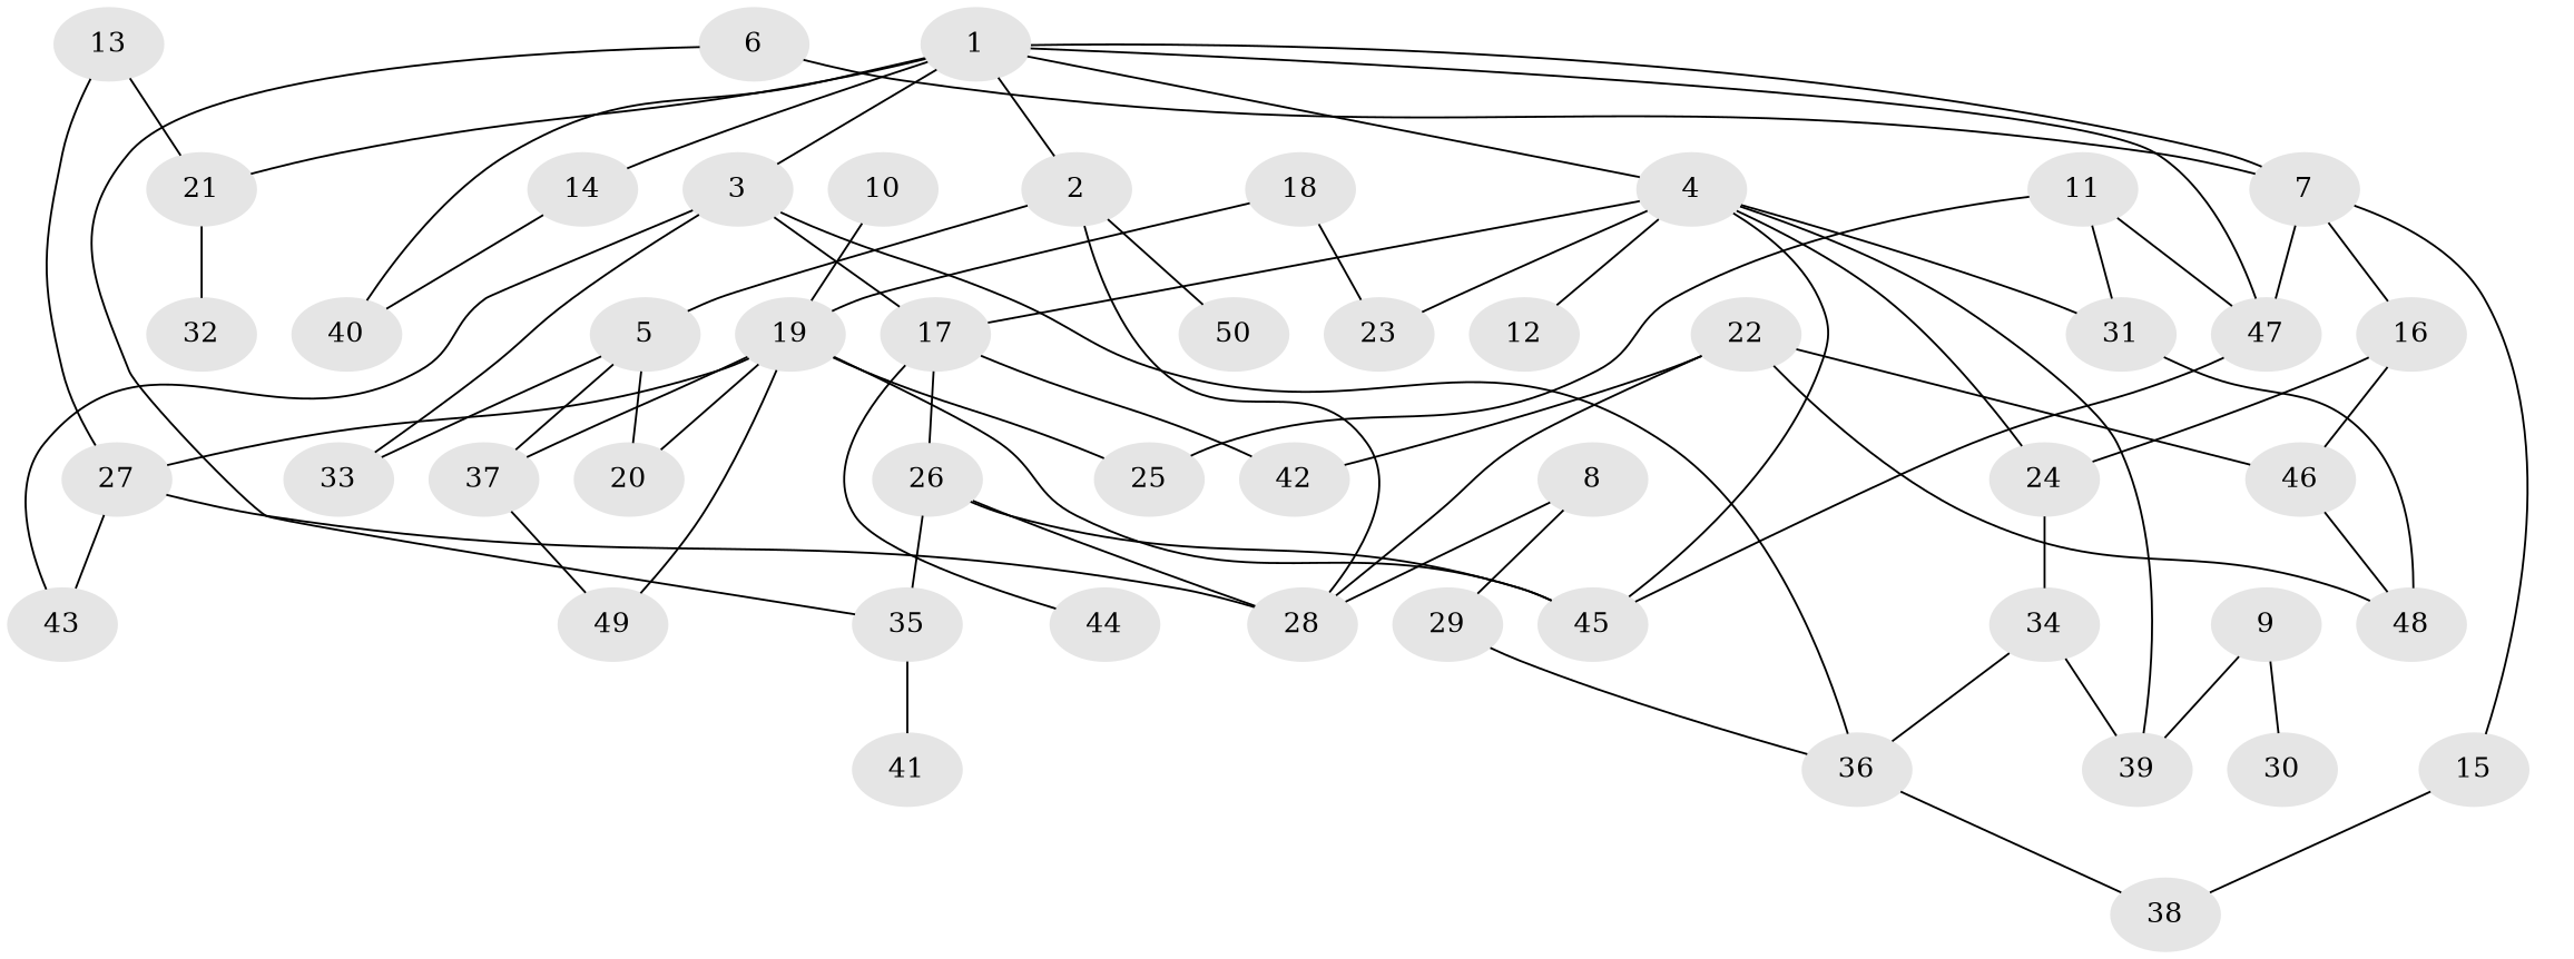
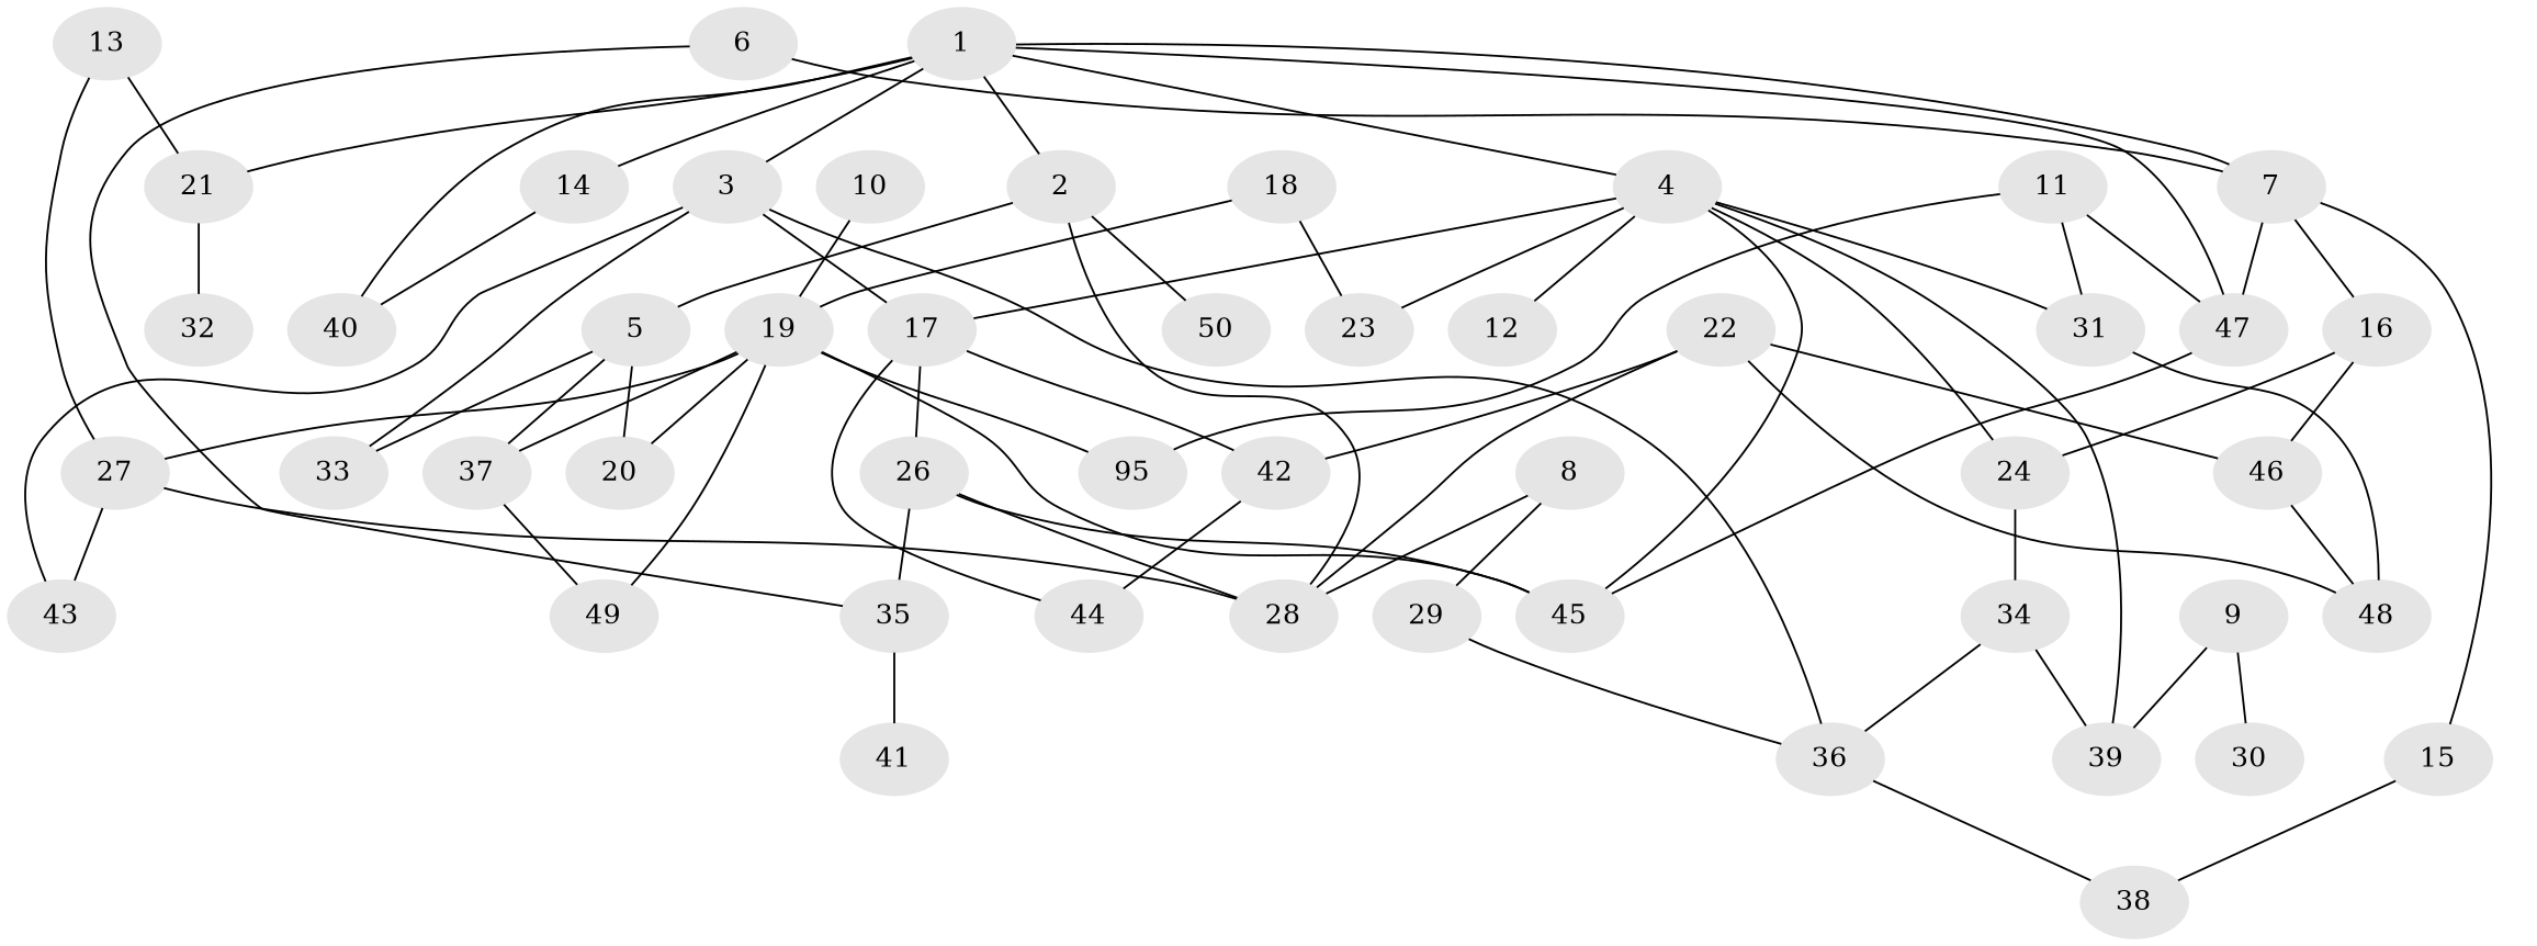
  graph {
    node [color=gray90 style=filled]
    edge [weight=1.0]
    1
    2
    3
    4
    7
    14
    21
    40
    47
    5
    28
    50
    17
    33
    36
    43
    12
    23
    24
    31
    39
    45
    15
    16
    32
    20
    37
    26
    42
    44
    38
    34
    48
    49
    6
    35
    41
    46
    8
    29
    9
    30
    10
    19
-   25
+   25 [label=95]
    27
    11
    13
    18
    22
    1 -- 2
    1 -- 3
    1 -- 4
    1 -- 7
    1 -- 14
    1 -- 21
    1 -- 40
    1 -- 47
    2 -- 5
    2 -- 28
    2 -- 50
    3 -- 17
    3 -- 33
    3 -- 36
    3 -- 43
    4 -- 17
    4 -- 12
    4 -- 23
    4 -- 24
    4 -- 31
    4 -- 39
    4 -- 45
    7 -- 47
    7 -- 15
    7 -- 16
    14 -- 40
    21 -- 32
    47 -- 45
    5 -- 33
    5 -- 20
    5 -- 37
    17 -- 26
    17 -- 42
    17 -- 44
    36 -- 38
    24 -- 34
    31 -- 48
    15 -- 38
    16 -- 24
    16 -- 46
    37 -- 49
    26 -- 28
    26 -- 45 [weight=2.0]
    26 -- 35
+   42 -- 44
    34 -- 36
    34 -- 39
    6 -- 7
    6 -- 35
    35 -- 41
    46 -- 48
    8 -- 28
    8 -- 29
    29 -- 36
    9 -- 39
    9 -- 30
    10 -- 19
    19 -- 45
    19 -- 20
    19 -- 37
    19 -- 49
    19 -- 25
    19 -- 27
    27 -- 28
    27 -- 43
    11 -- 47
    11 -- 31
    11 -- 25
    13 -- 21
    13 -- 27
    18 -- 23
    18 -- 19
    22 -- 28
    22 -- 42
    22 -- 48
    22 -- 46
  }
